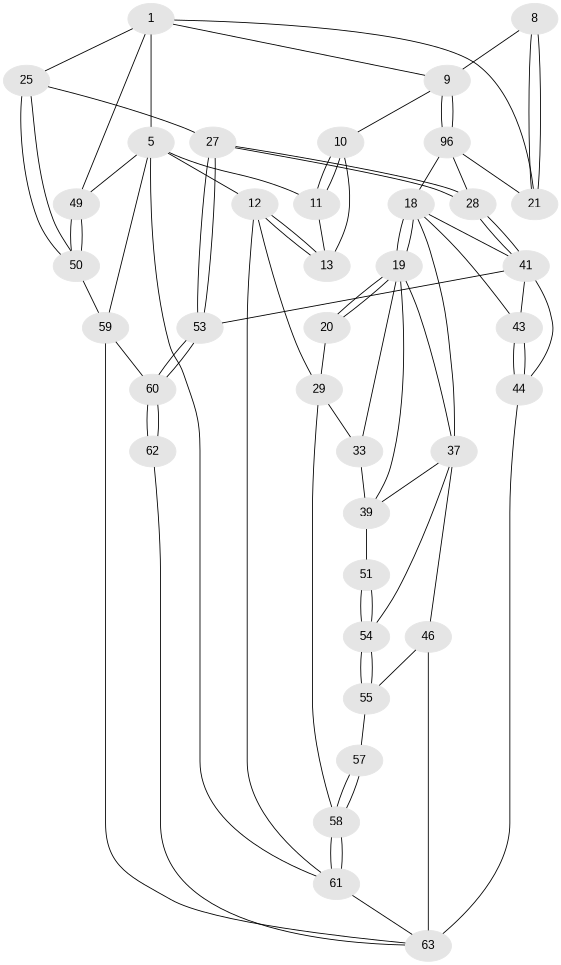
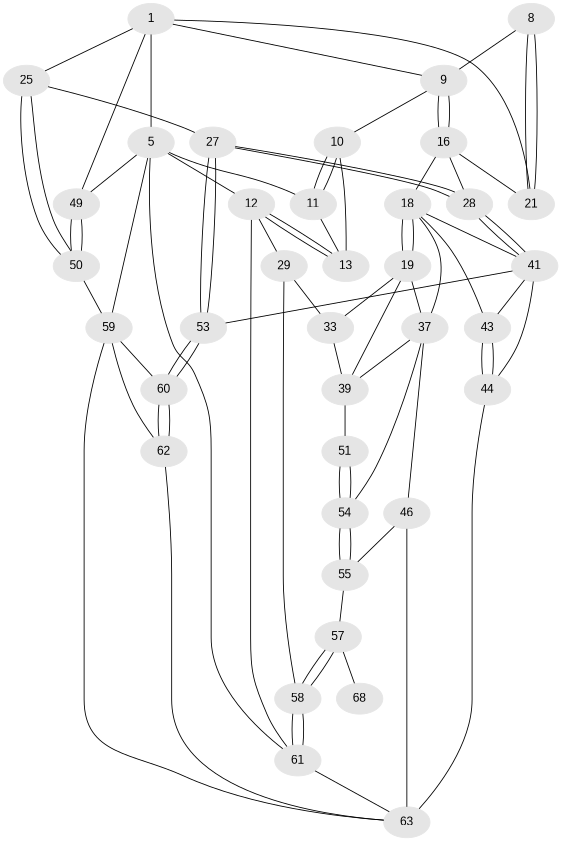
  graph {
    fontname="Liberation Sans"
    node [color=gray90 fontname="Liberation Sans" style=filled]
    edge [fontname="Liberation Sans"]
    1 [super="+7+2"]
    5 [super="+65+6"]
    21 [super="+22"]
    n4 [label=25]
    49
    9
    11
    12
    59 [super="+72"]
    61
    8
    27
    50
    13 [super="+14"]
    29 [super="+30"]
    63 [super="+74+64"]
    60
    62
    10 [super="+15"]
-   16 [super="+17" label=96]
+   16 [super="+17"]
    18 [super="+35"]
    28
-   20 [super="+24"]
    33 [super="+34"]
    58
    19 [super="+31"]
    37 [super="+38"]
    41 [super="+42"]
    43
    39 [super="+40"]
    46 [super="+67+47"]
    54
    53
    44 [super="+45"]
    51
    55 [super="+66+56"]
    57
+   68 [super="+69"]
    1 -- 5
    1 -- 21
    1 -- n4
    1 -- 49
    1 -- 9
    5 -- 49
    5 -- 11
    5 -- 12
    5 -- 59
    5 -- 61
    n4 -- 27
    n4 -- 50
    n4 -- 50
    49 -- 50
    49 -- 50
    9 -- 10
    9 -- 16
    9 -- 16
    11 -- 13
    12 -- 61
    12 -- 13
    12 -- 13
    12 -- 29
    59 -- 63
    59 -- 60
+   59 -- 62
    61 -- 63
    8 -- 21
    8 -- 21
    8 -- 9
    27 -- 28
    27 -- 28
    27 -- 53
    27 -- 53
    50 -- 59
    29 -- 33
    29 -- 58
    60 -- 62
    60 -- 62
    62 -- 63
    10 -- 11
    10 -- 11
    10 -- 13
    16 -- 21 [weight=2]
    16 -- 18
    16 -- 28
    18 -- 19
    18 -- 19
    18 -- 37
    18 -- 41
    18 -- 43
    28 -- 41
    28 -- 41
-   20 -- 29
    33 -- 39
    58 -- 61
    58 -- 61
-   19 -- 20
-   19 -- 20
    19 -- 33
    19 -- 37
    19 -- 39
    37 -- 39
    37 -- 46
    37 -- 54
    41 -- 43
    41 -- 53
    41 -- 44
    43 -- 44
    43 -- 44
    39 -- 51
    46 -- 63 [weight=3]
    46 -- 55
    54 -- 55
    54 -- 55
    53 -- 60
    53 -- 60
    44 -- 63
    51 -- 54
    51 -- 54
    55 -- 57
    57 -- 58
    57 -- 58
+   57 -- 68
  }
